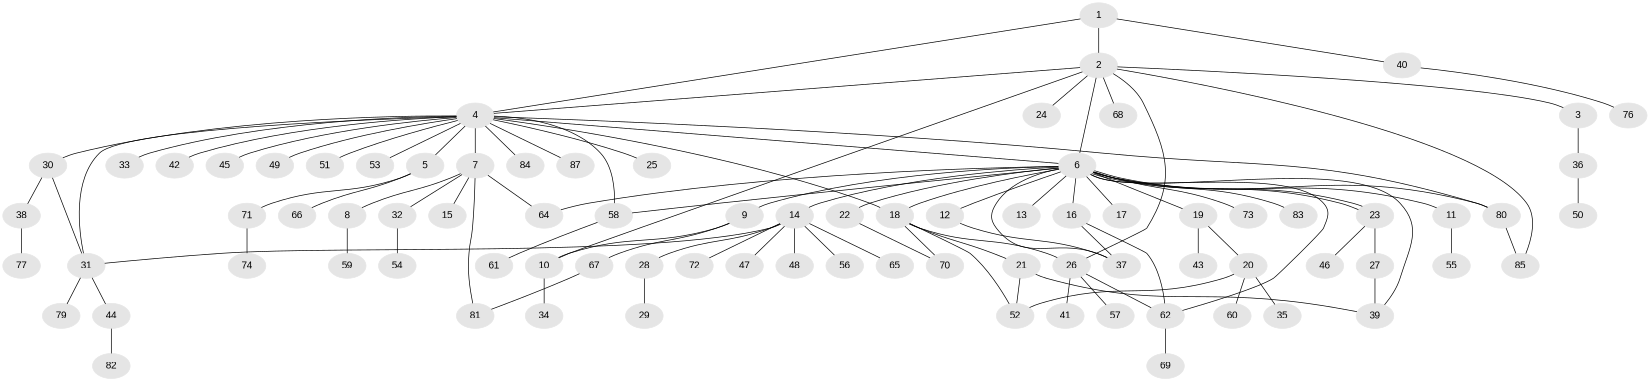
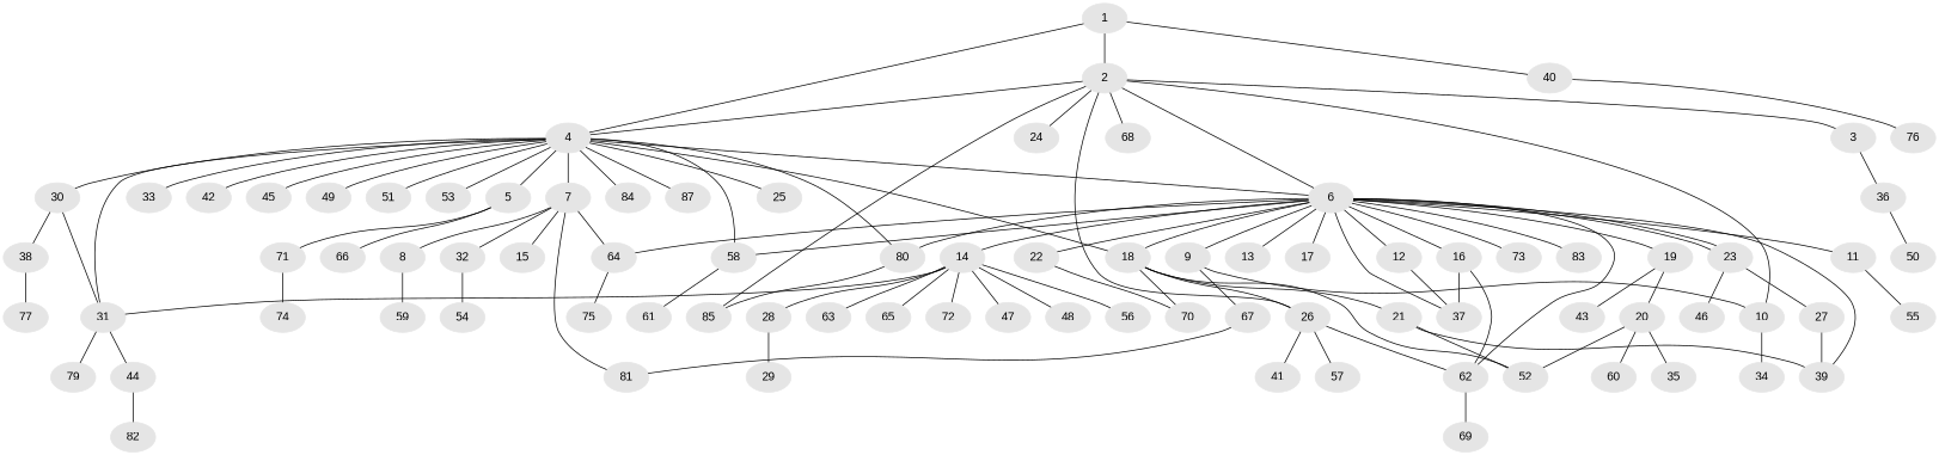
  graph {
    fontname="Liberation Sans"
    node [color=gray90 fontname="Liberation Sans" style=filled]
    edge [fontname="Liberation Sans"]
    1
    2
    4
    40
    3
    6
    10
    24
    26
    68
    85
    5
    7
    18
    25
    30
    31
    33
    42
    45
    49
    51
    53
    58
    80
    84
    87
    76
    36
    9
    11
    12
    13
    14
    16
    17
    19
    22
    23
    37
    39
    62
    64
    73
    83
    34
    41
    57
    50
    66
    71
    8
    15
    32
    81
    21
    52
    70
    38
    44
    79
    61
    74
    67
    55
    28
    47
    48
    56
+   63
    65
    72
    20
    43
    27
    46
    69
+   75
    59
    54
    29
    35
    60
    77
    82
    1 -- 2
    1 -- 4
    1 -- 40
    2 -- 4
    2 -- 3
    2 -- 6
    2 -- 10
    2 -- 24
    2 -- 26
    2 -- 68
    2 -- 85
    4 -- 6
    4 -- 5
    4 -- 7
    4 -- 18
    4 -- 25
    4 -- 30
    4 -- 31
    4 -- 33
    4 -- 42
    4 -- 45
    4 -- 49
    4 -- 51
    4 -- 53
    4 -- 58
    4 -- 80
    4 -- 84
    4 -- 87
    40 -- 76
    3 -- 36
    6 -- 18
    6 -- 58
    6 -- 80
    6 -- 9
    6 -- 11
    6 -- 12
    6 -- 13
    6 -- 14
    6 -- 16
    6 -- 17
    6 -- 19
    6 -- 22
    6 -- 23
    6 -- 23
    6 -- 37
    6 -- 39
    6 -- 62
    6 -- 64
    6 -- 73
    6 -- 83
    10 -- 34
    26 -- 62
    26 -- 41
    26 -- 57
    5 -- 66
    5 -- 71
    7 -- 64
    7 -- 8
    7 -- 15
    7 -- 32
    7 -- 81
    18 -- 26
    18 -- 21
    18 -- 52
    18 -- 70
    30 -- 31
    30 -- 38
    31 -- 44
    31 -- 79
    58 -- 61
    80 -- 85
    36 -- 50
    9 -- 10
    9 -- 67
    11 -- 55
    12 -- 37
    14 -- 31
    14 -- 28
    14 -- 47
    14 -- 48
    14 -- 56
+   14 -- 63
    14 -- 65
    14 -- 72
    16 -- 37
    16 -- 62
    19 -- 20
    19 -- 43
    22 -- 70
    23 -- 27
    23 -- 46
    62 -- 69
+   64 -- 75
    71 -- 74
    8 -- 59
    32 -- 54
    21 -- 39
    21 -- 52
    38 -- 77
    44 -- 82
    67 -- 81
    28 -- 29
    20 -- 52
    20 -- 35
    20 -- 60
    27 -- 39
  }
